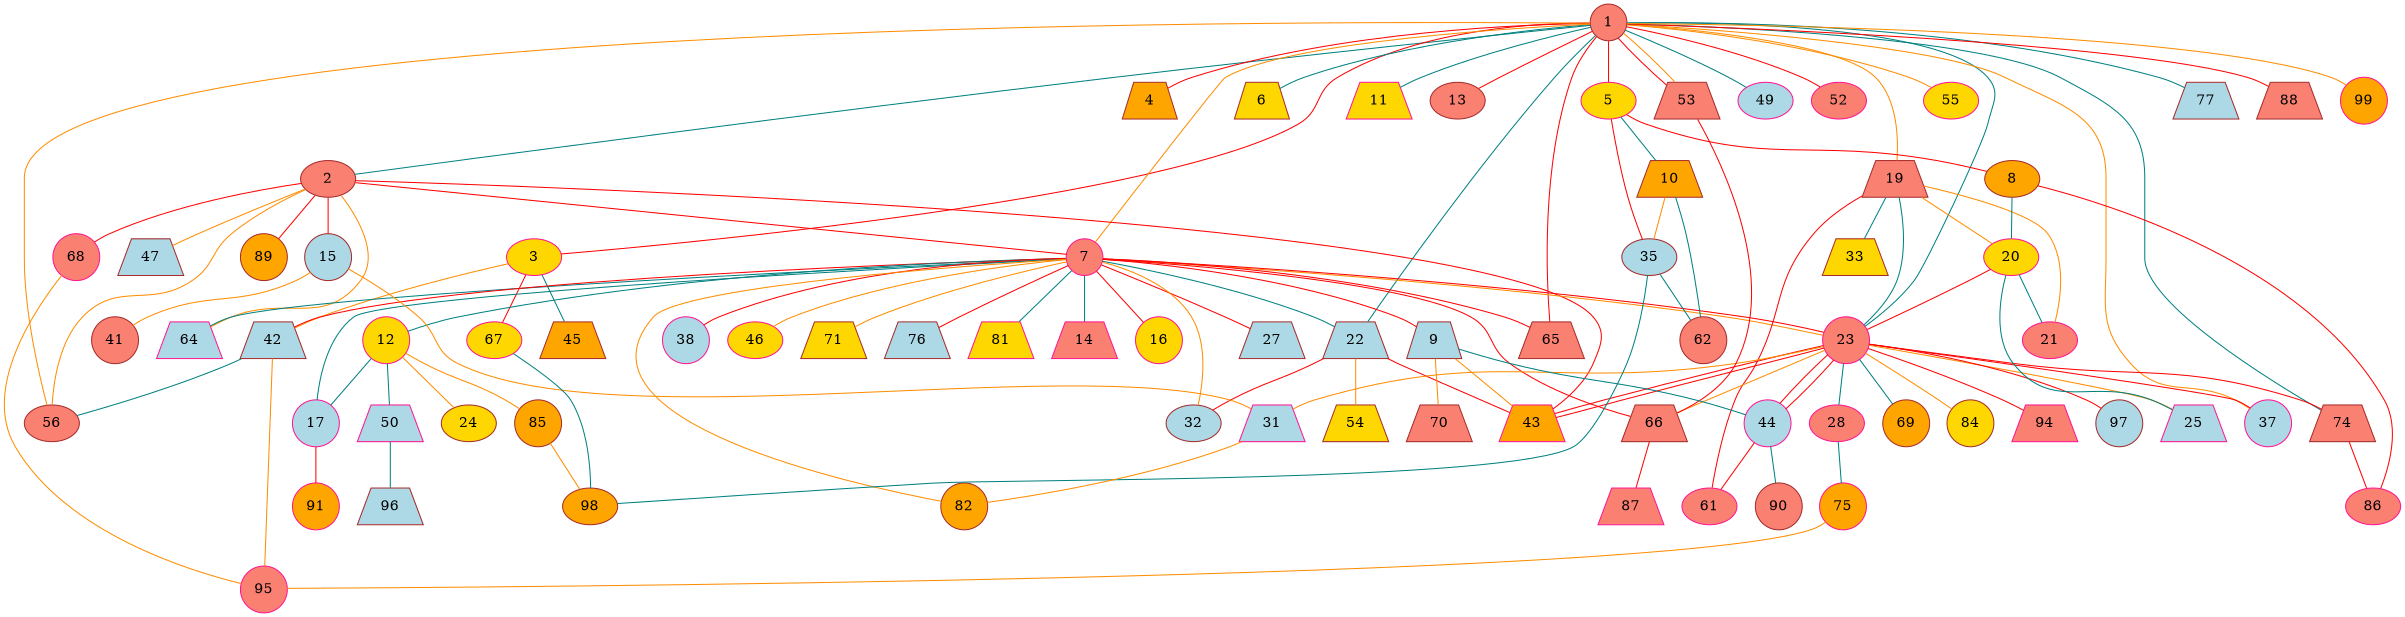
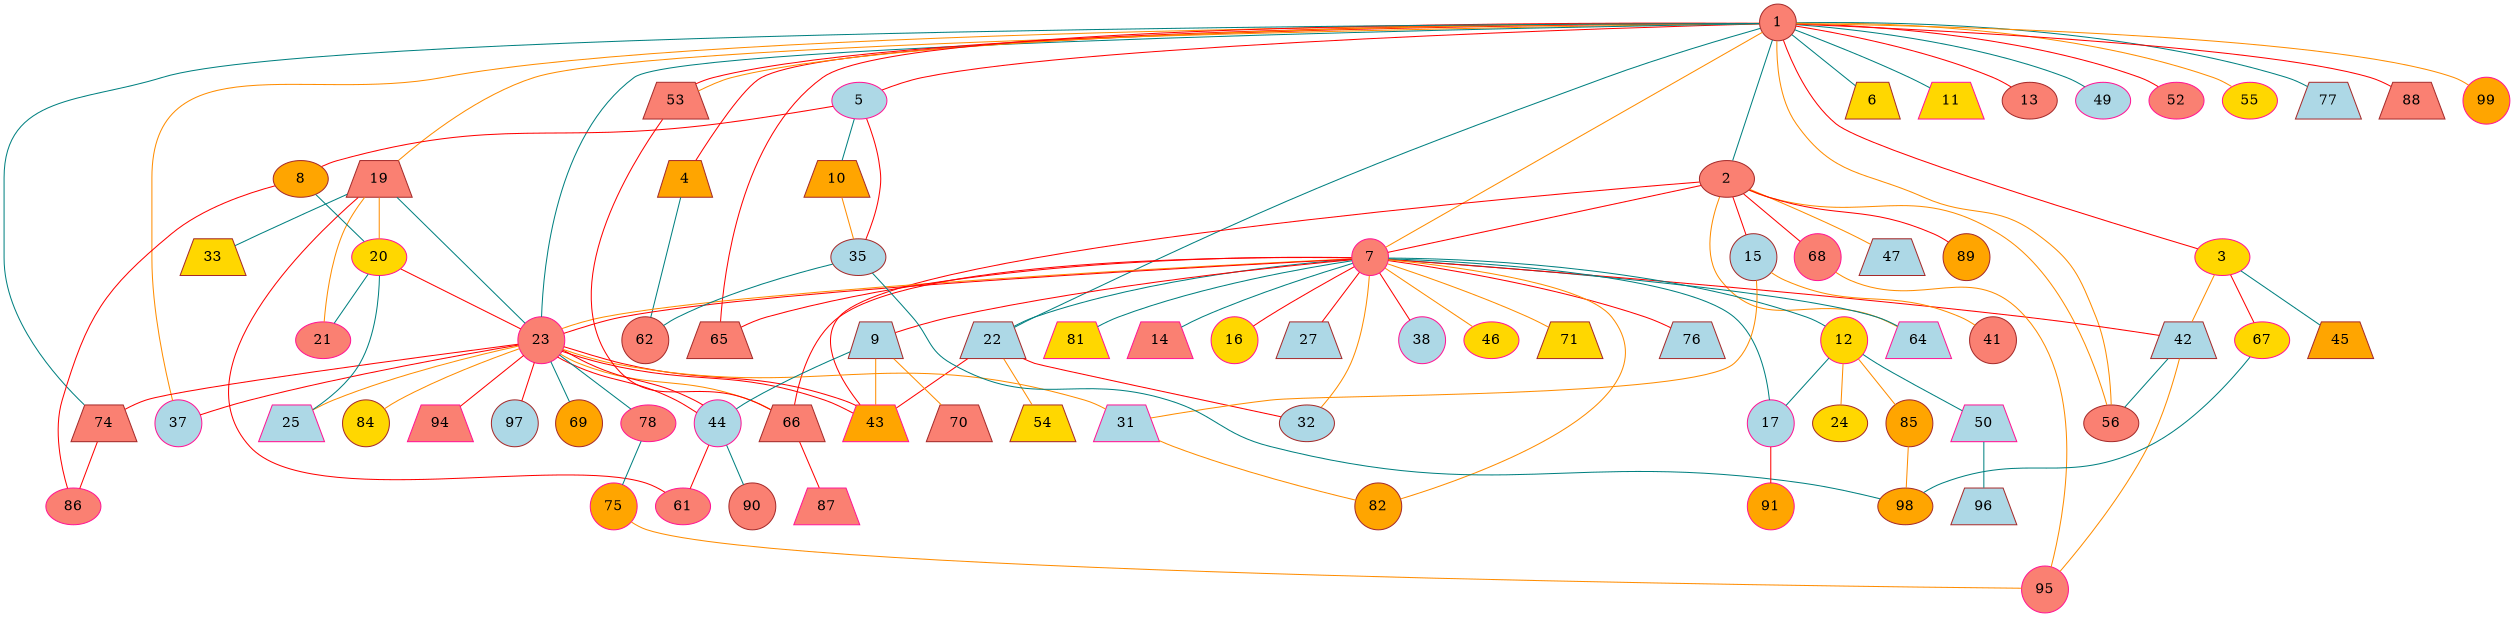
  graph {
    fontname="DejaVu Serif"
    node [color=brown fillcolor=salmon fontname="DejaVu Serif" shape=trapezium style=filled]
    edge [color=red fontname="DejaVu Serif"]
    1 [shape=circle super="+26"]
    2 [shape=ellipse super="+29"]
    3 [color=deeppink fillcolor=gold shape=ellipse super="+18"]
    4 [fillcolor=orange]
-   5 [color=deeppink fillcolor=gold shape=ellipse super="+30"]
+   5 [color=deeppink fillcolor=lightblue shape=ellipse super="+30"]
    6 [fillcolor=gold]
    7 [color=deeppink shape=circle super="+102"]
    11 [color=deeppink fillcolor=gold]
    13 [shape=ellipse super="+34"]
    19 [super="+80"]
    22 [fillcolor=lightblue super="+51"]
    23 [color=deeppink shape=circle super="+78"]
    37 [color=deeppink fillcolor=lightblue shape=circle super="+39"]
    49 [color=deeppink fillcolor=lightblue shape=ellipse]
    52 [color=deeppink shape=ellipse]
    53
    55 [color=deeppink fillcolor=gold shape=ellipse super="+101"]
    56 [shape=ellipse super="+79"]
    65
    74
    77 [fillcolor=lightblue]
    88
    99 [color=deeppink fillcolor=orange shape=circle]
    15 [fillcolor=lightblue shape=circle super="+63"]
    43 [color=deeppink fillcolor=orange super="+92"]
    47 [fillcolor=lightblue]
    64 [color=deeppink fillcolor=lightblue]
    68 [color=deeppink shape=circle]
    89 [fillcolor=orange shape=circle]
    42 [fillcolor=lightblue super="+57"]
    45 [fillcolor=orange]
    67 [color=deeppink fillcolor=gold shape=ellipse]
    62 [shape=circle]
    8 [fillcolor=orange shape=ellipse super="+72"]
    10 [fillcolor=orange]
    35 [fillcolor=lightblue shape=ellipse super="+36"]
    9 [fillcolor=lightblue super="+58"]
    12 [color=deeppink fillcolor=gold shape=circle super="+73"]
    14 [color=deeppink]
    16 [color=deeppink fillcolor=gold shape=circle]
    17 [color=deeppink fillcolor=lightblue shape=circle super="+40"]
    27 [fillcolor=lightblue]
    32 [fillcolor=lightblue shape=ellipse super="+93"]
    38 [color=deeppink fillcolor=lightblue shape=circle]
    46 [color=deeppink fillcolor=gold shape=ellipse]
    66 [super="+100"]
    71 [fillcolor=gold]
    76 [fillcolor=lightblue]
    81 [color=deeppink fillcolor=gold]
    82 [fillcolor=orange shape=circle]
    20 [color=deeppink fillcolor=gold shape=ellipse super="+59"]
    21 [color=deeppink shape=ellipse]
    33 [fillcolor=gold]
    61 [color=deeppink shape=ellipse]
    54 [fillcolor=gold]
    44 [color=deeppink fillcolor=lightblue shape=circle super="+48"]
    31 [color=deeppink fillcolor=lightblue super="+83"]
    25 [color=deeppink fillcolor=lightblue]
-   28 [color=deeppink shape=ellipse super="+60"]
+   28 [color=deeppink shape=ellipse super="+60" label=78]
    69 [fillcolor=orange shape=circle]
    84 [fillcolor=gold shape=circle]
    94 [color=deeppink]
    97 [fillcolor=lightblue shape=circle]
    86 [color=deeppink shape=ellipse]
    41 [shape=circle]
    95 [color=deeppink shape=circle]
    98 [fillcolor=orange shape=ellipse]
    70
    24 [fillcolor=gold shape=ellipse]
    50 [color=deeppink fillcolor=lightblue]
    85 [fillcolor=orange shape=circle]
    91 [color=deeppink fillcolor=orange shape=circle]
    87 [color=deeppink]
    90 [shape=circle]
    96 [fillcolor=lightblue]
    75 [color=deeppink fillcolor=orange shape=circle]
    1 -- 2 [color=teal]
    1 -- 3
    1 -- 4
    1 -- 5
    1 -- 6 [color=teal]
    1 -- 7 [color=darkorange]
    1 -- 11 [color=teal]
    1 -- 13 [weight=2]
    1 -- 19 [color=darkorange]
    1 -- 22 [color=teal]
    1 -- 23 [color=teal]
    1 -- 37 [color=darkorange]
    1 -- 49 [color=teal]
    1 -- 52
    1 -- 53
    1 -- 53 [color=darkorange]
    1 -- 55 [color=darkorange]
    1 -- 56 [color=darkorange weight=2]
    1 -- 65
    1 -- 74 [color=teal]
    1 -- 77 [color=teal]
    1 -- 88
    1 -- 99 [color=darkorange]
    2 -- 7
    2 -- 56 [color=darkorange]
    2 -- 15
    2 -- 43
    2 -- 47 [color=darkorange]
    2 -- 64 [color=darkorange]
    2 -- 68
    2 -- 89
    3 -- 42 [color=darkorange]
    3 -- 45 [color=teal]
    3 -- 67
-   10 -- 62 [color=teal]
+   4 -- 62 [color=teal]
    5 -- 8
    5 -- 10 [color=teal]
    5 -- 35
    7 -- 22 [color=teal]
    7 -- 23 [color=darkorange weight=2]
    7 -- 23
    7 -- 65
    7 -- 64 [color=teal]
    7 -- 42
    7 -- 9
    7 -- 12 [color=teal]
    7 -- 14 [color=teal]
    7 -- 16
    7 -- 17 [color=teal]
    7 -- 27
    7 -- 32 [color=darkorange]
    7 -- 38
    7 -- 46 [color=darkorange]
    7 -- 66
    7 -- 71 [color=darkorange]
    7 -- 76
    7 -- 81 [color=teal]
    7 -- 82 [color=darkorange]
    19 -- 23 [color=teal]
    19 -- 20 [color=darkorange]
    19 -- 21 [color=darkorange]
    19 -- 33 [color=teal]
    19 -- 61
    22 -- 43
    22 -- 32
    22 -- 54 [color=darkorange]
    23 -- 37
    23 -- 74
    23 -- 43
    23 -- 43
    23 -- 66 [color=darkorange]
    23 -- 44
    23 -- 44
    23 -- 31 [color=darkorange]
    23 -- 25 [color=darkorange]
    23 -- 28 [color=teal weight=2]
    23 -- 69 [color=teal]
    23 -- 84 [color=darkorange]
    23 -- 94
    23 -- 97
    53 -- 66
    74 -- 86
    15 -- 31 [color=darkorange]
    15 -- 41 [color=darkorange]
    68 -- 95 [color=darkorange]
    42 -- 56 [color=teal]
    42 -- 95 [color=darkorange]
    67 -- 98 [color=teal]
    8 -- 20 [color=teal]
    8 -- 86
    10 -- 35 [color=darkorange]
    35 -- 62 [color=teal]
    35 -- 98 [color=teal]
    9 -- 43 [color=darkorange]
    9 -- 44 [color=teal]
    9 -- 70 [color=darkorange]
    12 -- 17 [color=teal]
    12 -- 24 [color=darkorange]
    12 -- 50 [color=teal]
    12 -- 85 [color=darkorange]
    17 -- 91
    66 -- 87
    20 -- 23
    20 -- 21 [color=teal]
    20 -- 25 [color=teal]
    44 -- 61
    44 -- 90 [color=teal]
    31 -- 82 [color=darkorange]
    28 -- 75 [color=teal]
    50 -- 96 [color=teal]
    85 -- 98 [color=darkorange]
    75 -- 95 [color=darkorange]
  }
